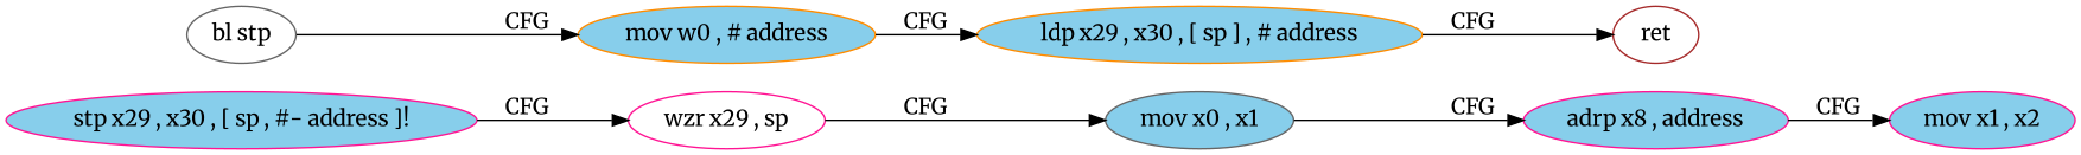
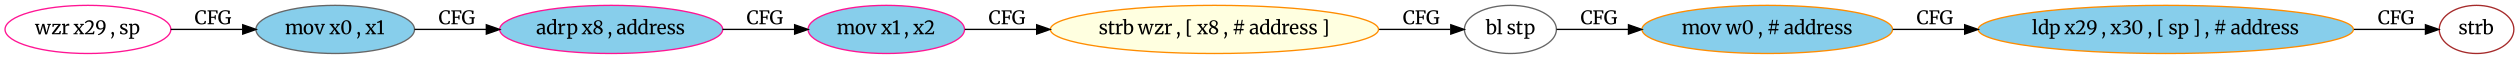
  digraph {
    fontname=Merriweather
    rankdir=LR
    node [color=deeppink fillcolor=skyblue fontname=Merriweather style=filled]
    edge [fontname=Merriweather]
-   n1 [label="stp x29 , x30 , [ sp , #- address ]!"]
    n2 [fillcolor=white label="wzr x29 , sp"]
    n3 [color=gray40 label="mov x0 , x1"]
    n4 [label="adrp x8 , address"]
    n5 [label="mov x1 , x2"]
+   n6 [color=darkorange fillcolor=lightyellow label="strb wzr , [ x8 , # address ]"]
    n7 [color=gray40 fillcolor=white label="bl stp"]
    n8 [color=darkorange label="mov w0 , # address"]
    n9 [color=darkorange label="ldp x29 , x30 , [ sp ] , # address"]
-   n10 [color=brown fillcolor=white label=ret]
-   n1 -> n2 [label=CFG]
+   n10 [color=brown fillcolor=white label=strb]
    n2 -> n3 [label=CFG]
    n3 -> n4 [label=CFG]
    n4 -> n5 [label=CFG]
+   n5 -> n6 [label=CFG]
+   n6 -> n7 [label=CFG]
    n7 -> n8 [label=CFG]
    n8 -> n9 [label=CFG]
    n9 -> n10 [label=CFG]
  }
